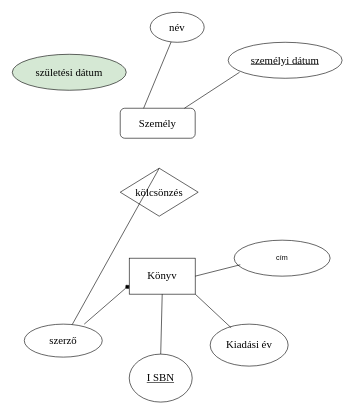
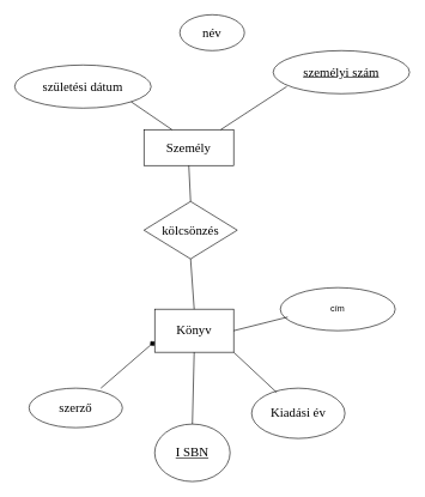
  <mxCell id="0" />
  <mxCell id="1" parent="0" />
- <mxCell id="2" value="&lt;font face=&quot;Times New Roman&quot; style=&quot;font-size: 18px;&quot;&gt;születési dátum&lt;/font&gt;" style="ellipse;whiteSpace=wrap;html=1;fillColor=#d5e8d4;" parent="1" vertex="1"><mxGeometry x="20" y="90" width="190" height="60" as="geometry" /></mxCell>
+ <mxCell id="2" value="&lt;font face=&quot;Times New Roman&quot; style=&quot;font-size: 18px;&quot;&gt;születési dátum&lt;/font&gt;" style="ellipse;whiteSpace=wrap;html=1;" parent="1" vertex="1"><mxGeometry x="20" y="90" width="190" height="60" as="geometry" /></mxCell>
  <mxCell id="3" value="&lt;font face=&quot;Times New Roman&quot; style=&quot;font-size: 18px;&quot;&gt;név&lt;/font&gt;" style="ellipse;whiteSpace=wrap;html=1;" parent="1" vertex="1"><mxGeometry x="250" y="20" width="90" height="50" as="geometry" /></mxCell>
- <mxCell id="4" value="&lt;font style=&quot;font-size: 18px;&quot; face=&quot;Times New Roman&quot;&gt;Személy&lt;/font&gt;" style="whiteSpace=wrap;html=1;rounded=1;" parent="1" vertex="1"><mxGeometry x="200" y="180" width="125" height="50" as="geometry" /></mxCell>
- <mxCell id="5" value="&lt;font style=&quot;font-size: 18px;&quot; face=&quot;Times New Roman&quot;&gt;&lt;u&gt;személyi dátum&lt;/u&gt;&lt;/font&gt;" style="ellipse;whiteSpace=wrap;html=1;" parent="1" vertex="1"><mxGeometry x="380" y="70" width="190" height="60" as="geometry" /></mxCell>
+ <mxCell id="4" value="&lt;font style=&quot;font-size: 18px;&quot; face=&quot;Times New Roman&quot;&gt;Személy&lt;/font&gt;" style="rounded=0;whiteSpace=wrap;html=1;" parent="1" vertex="1"><mxGeometry x="200" y="180" width="125" height="50" as="geometry" /></mxCell>
+ <mxCell id="5" value="&lt;font style=&quot;font-size: 18px;&quot; face=&quot;Times New Roman&quot;&gt;&lt;u&gt;személyi szám&lt;/u&gt;&lt;/font&gt;" style="ellipse;whiteSpace=wrap;html=1;" parent="1" vertex="1"><mxGeometry x="380" y="70" width="190" height="60" as="geometry" /></mxCell>
  <mxCell id="6" value="&lt;font face=&quot;Times New Roman&quot; style=&quot;font-size: 18px;&quot;&gt;kölcsönzés&lt;/font&gt;" style="rhombus;whiteSpace=wrap;html=1;" parent="1" vertex="1"><mxGeometry x="200" y="280" width="130" height="80" as="geometry" /></mxCell>
  <mxCell id="7" value="&lt;font face=&quot;Times New Roman&quot; style=&quot;font-size: 18px;&quot;&gt;Könyv&lt;/font&gt;" style="rounded=0;whiteSpace=wrap;html=1;" parent="1" vertex="1"><mxGeometry x="215" y="430" width="110" height="60" as="geometry" /></mxCell>
  <mxCell id="8" value="&lt;font face=&quot;Times New Roman&quot; style=&quot;font-size: 18px;&quot;&gt;szerző&lt;/font&gt;" style="ellipse;whiteSpace=wrap;html=1;" parent="1" vertex="1"><mxGeometry x="40" y="540" width="130" height="55" as="geometry" /></mxCell>
  <mxCell id="9" value="cím" style="ellipse;whiteSpace=wrap;html=1;" parent="1" vertex="1"><mxGeometry x="390" y="400" width="160" height="60" as="geometry" /></mxCell>
  <mxCell id="10" value="&lt;font style=&quot;font-size: 18px;&quot; face=&quot;Times New Roman&quot;&gt;&lt;u&gt;I SBN&lt;/u&gt;&lt;/font&gt;" style="ellipse;whiteSpace=wrap;html=1;" vertex="1" parent="1"><mxGeometry x="215" y="590" width="105" height="80" as="geometry" /></mxCell>
  <mxCell id="11" value="&lt;font style=&quot;font-size: 18px;&quot; face=&quot;Times New Roman&quot;&gt;Kiadási év&lt;/font&gt;" style="ellipse;whiteSpace=wrap;html=1;" vertex="1" parent="1"><mxGeometry x="350" y="540" width="130" height="70" as="geometry" /></mxCell>
  <mxCell id="12" value="" style="endArrow=none;html=1;rounded=0;entryX=0.1;entryY=0.833;entryDx=0;entryDy=0;entryPerimeter=0;exitX=0.856;exitY=0;exitDx=0;exitDy=0;exitPerimeter=0;" edge="1" parent="1" source="4" target="5"><mxGeometry width="50" height="50" relative="1" as="geometry"><mxPoint x="325" y="200" as="sourcePoint" /><mxPoint x="375" y="150" as="targetPoint" /></mxGeometry></mxCell>
- <mxCell id="13" value="" style="endArrow=none;html=1;rounded=0;exitX=0.312;exitY=0;exitDx=0;exitDy=0;exitPerimeter=0;" edge="1" parent="1" source="4" target="3"><mxGeometry width="50" height="50" relative="1" as="geometry"><mxPoint x="140" y="190" as="sourcePoint" /><mxPoint x="190" y="140" as="targetPoint" /></mxGeometry></mxCell>
- <mxCell id="14" value="" style="endArrow=none;html=1;rounded=0;exitX=0.5;exitY=0;exitDx=0;exitDy=0;" edge="1" parent="1" source="6" target="8"><mxGeometry width="50" height="50" relative="1" as="geometry"><mxPoint x="215" y="280" as="sourcePoint" /><mxPoint x="265" y="230" as="targetPoint" /></mxGeometry></mxCell>
+ <mxCell id="13" value="" style="endArrow=none;html=1;rounded=0;entryX=1;entryY=1;entryDx=0;entryDy=0;exitX=0.312;exitY=0;exitDx=0;exitDy=0;exitPerimeter=0;" edge="1" parent="1" source="4" target="2"><mxGeometry width="50" height="50" relative="1" as="geometry"><mxPoint x="140" y="190" as="sourcePoint" /><mxPoint x="190" y="140" as="targetPoint" /></mxGeometry></mxCell>
+ <mxCell id="14" value="" style="endArrow=none;html=1;rounded=0;entryX=0.5;entryY=1;entryDx=0;entryDy=0;exitX=0.5;exitY=0;exitDx=0;exitDy=0;" edge="1" parent="1" source="6" target="4"><mxGeometry width="50" height="50" relative="1" as="geometry"><mxPoint x="215" y="280" as="sourcePoint" /><mxPoint x="265" y="230" as="targetPoint" /></mxGeometry></mxCell>
+ <mxCell id="15" value="" style="endArrow=none;html=1;rounded=0;entryX=0.5;entryY=1;entryDx=0;entryDy=0;exitX=0.5;exitY=0;exitDx=0;exitDy=0;" edge="1" parent="1" source="7" target="6"><mxGeometry width="50" height="50" relative="1" as="geometry"><mxPoint x="250" y="420" as="sourcePoint" /><mxPoint x="300" y="370" as="targetPoint" /></mxGeometry></mxCell>
  <mxCell id="16" value="" style="endArrow=none;html=1;rounded=0;entryX=0.064;entryY=0.683;entryDx=0;entryDy=0;entryPerimeter=0;exitX=1;exitY=0.5;exitDx=0;exitDy=0;" edge="1" parent="1" source="7" target="9"><mxGeometry width="50" height="50" relative="1" as="geometry"><mxPoint x="340" y="480" as="sourcePoint" /><mxPoint x="390" y="430" as="targetPoint" /></mxGeometry></mxCell>
  <mxCell id="17" value="" style="endArrow=diamond;html=1;rounded=0;entryX=0;entryY=0.75;entryDx=0;entryDy=0;exitX=0.769;exitY=0;exitDx=0;exitDy=0;exitPerimeter=0;" edge="1" parent="1" source="8" target="7"><mxGeometry width="50" height="50" relative="1" as="geometry"><mxPoint x="140" y="550" as="sourcePoint" /><mxPoint x="190" y="500" as="targetPoint" /></mxGeometry></mxCell>
  <mxCell id="18" value="" style="endArrow=none;html=1;rounded=0;entryX=0.5;entryY=1;entryDx=0;entryDy=0;exitX=0.5;exitY=0;exitDx=0;exitDy=0;" edge="1" parent="1" source="10" target="7"><mxGeometry width="50" height="50" relative="1" as="geometry"><mxPoint x="260" y="595" as="sourcePoint" /><mxPoint x="310" y="545" as="targetPoint" /></mxGeometry></mxCell>
  <mxCell id="19" value="" style="endArrow=none;html=1;rounded=0;entryX=1;entryY=1;entryDx=0;entryDy=0;exitX=0.269;exitY=0.086;exitDx=0;exitDy=0;exitPerimeter=0;" edge="1" parent="1" source="11" target="7"><mxGeometry width="50" height="50" relative="1" as="geometry"><mxPoint x="380" y="550" as="sourcePoint" /><mxPoint x="430" y="500" as="targetPoint" /></mxGeometry></mxCell>
